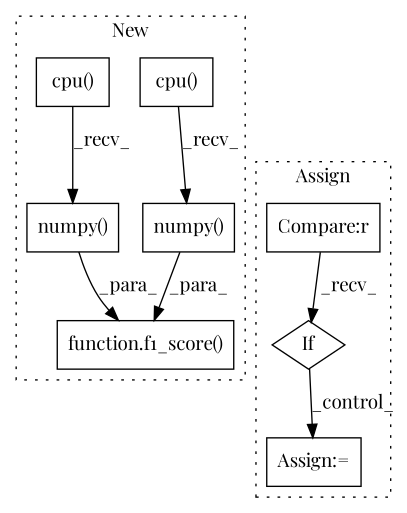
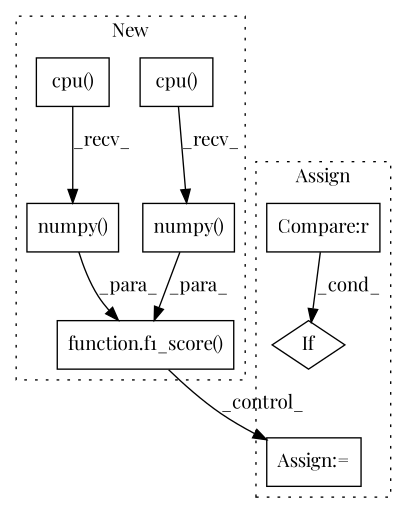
  digraph {
    fontname="Playfair Display"
    node [a=75 fontname="Playfair Display" l=24 s=4528 shape=box]
    edge [fontname="Playfair Display"]
    n1 [a=96 l=3 label=If s=3192 shape=diamond]
    n2 [a=68 l=4 label="Assign:=" s=3265]
    n3 [a=40 l=53 label="Compare:r" s=3195]
    n4 [l="9,18" label="function.f1_score()" s="4971,4990"]
    n5 [label="cpu()"]
    n6 [l=32 label="numpy()" s=4570]
    n7 [label="cpu()" s=4570]
    n8 [l=32 label="numpy()"]
    subgraph cluster_1 {
      label=Assign
      style=dotted
      n1
      n2
      n3
    }
    subgraph cluster_2 {
      label=New
      style=dotted
      n4
      n5
      n6
      n7
      n8
    }
-   n1 -> n2 [label=_control_]
-   n3 -> n1 [label=_recv_]
+   n4 -> n2 [label=_control_]
+   n3 -> n1 [label=_cond_]
    n5 -> n8 [label=_recv_]
    n6 -> n4 [label=_para_]
    n7 -> n6 [label=_recv_]
    n8 -> n4 [label=_para_]
  }
